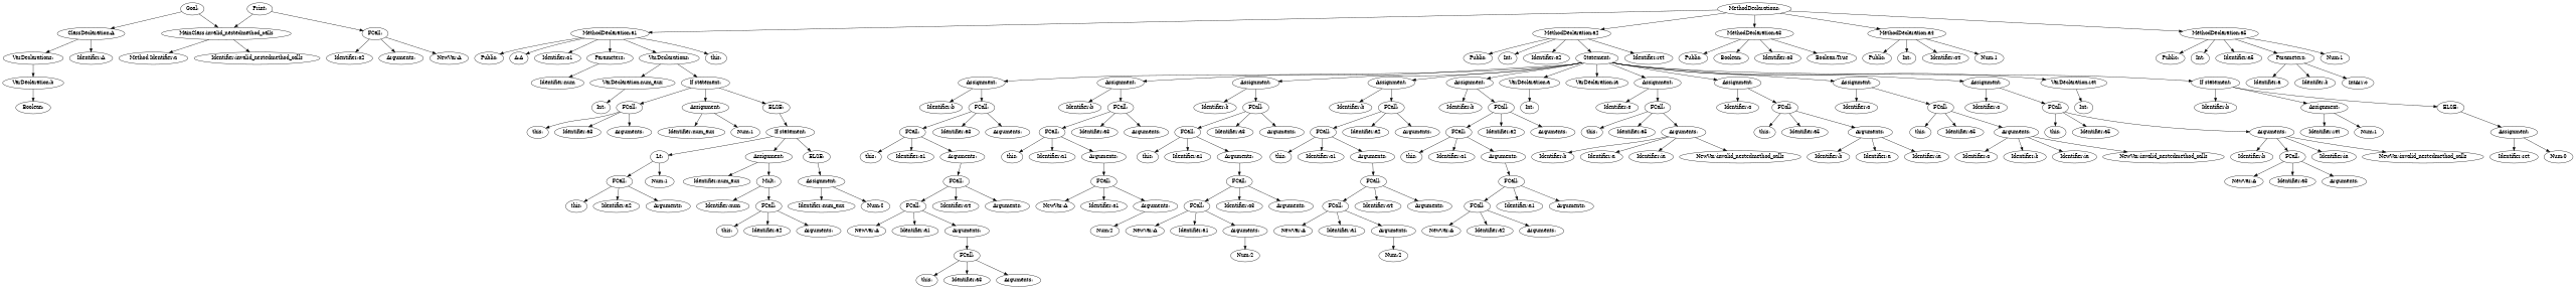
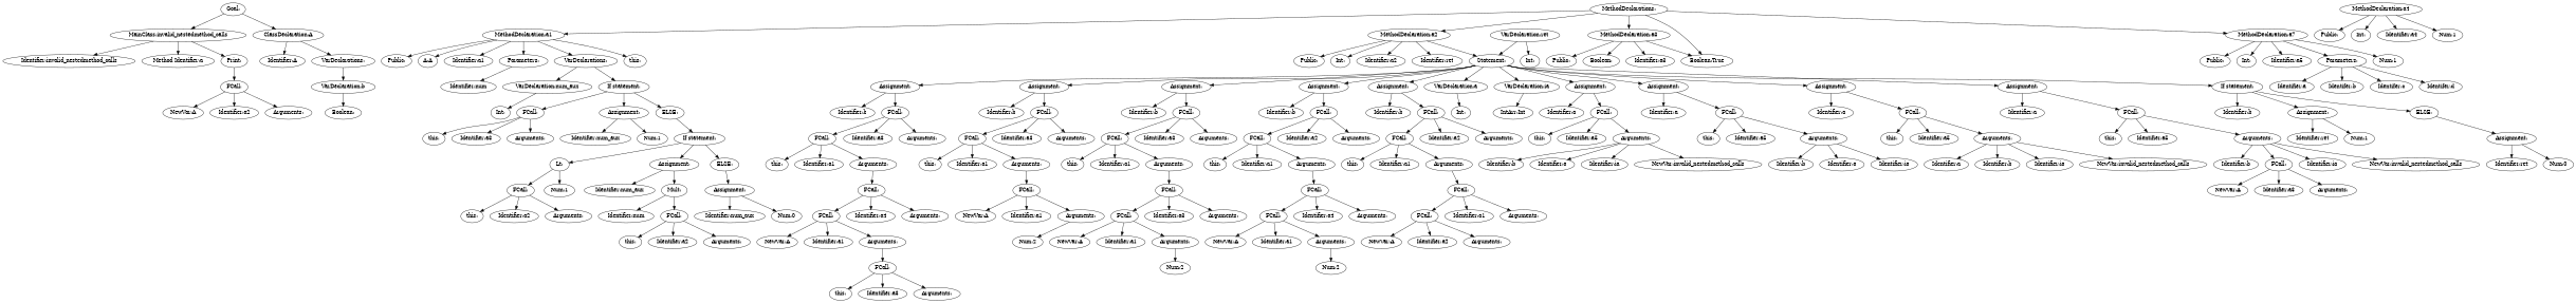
  digraph {
    n1 [label="Goal:"]
    n2 [label="MainClass:invalid_nestedmethod_calls"]
    n3 [label="ClassDeclaration:A"]
    n4 [label="Identifier:invalid_nestedmethod_calls"]
    n5 [label="Method Identifier:a"]
    n6 [label="Print:"]
    n7 [label="Identifier:A"]
    n8 [label="VarDeclarations:"]
    n9 [label="FCall:"]
    n10 [label="NewVar:A"]
    n11 [label="Identifier:a2"]
    n12 [label="Arguments:"]
    n13 [label="VarDeclaration:b"]
    n14 [label="MethodDeclarations:"]
    n15 [label="MethodDeclaration:a1"]
    n16 [label="MethodDeclaration:a2"]
    n17 [label="MethodDeclaration:a3"]
    n18 [label="MethodDeclaration:a4"]
-   n19 [label="MethodDeclaration:a5"]
+   n19 [label="MethodDeclaration:a7"]
    n20 [label="Boolean:"]
    n21 [label="Public:"]
    n22 [label="A:A"]
    n23 [label="Identifier:a1"]
    n24 [label="Parameters:"]
    n25 [label="VarDeclarations:"]
    n26 [label="this:"]
    n27 [label="Public:"]
    n28 [label="Int:"]
    n29 [label="Identifier:a2"]
    n30 [label="Statement:"]
    n31 [label="Identifier:ret"]
    n32 [label="Public:"]
    n33 [label="Boolean:"]
    n34 [label="Identifier:a3"]
    n35 [label="Boolean:True"]
    n36 [label="Public:"]
    n37 [label="Int:"]
    n38 [label="Identifier:a4"]
    n39 [label="Num:1"]
    n40 [label="Public:"]
    n41 [label="Int:"]
    n42 [label="Identifier:a5"]
    n43 [label="Parameters:"]
    n44 [label="Num:1"]
    n45 [label="Identifier:num"]
    n46 [label="VarDeclaration:num_aux"]
    n47 [label="If statement:"]
    n48 [label="Int:"]
    n49 [label="FCall:"]
    n50 [label="Assignment:"]
    n51 [label="ELSE:"]
    n52 [label="this:"]
    n53 [label="Identifier:a3"]
    n54 [label="Arguments:"]
    n55 [label="Identifier:num_aux"]
    n56 [label="Num:1"]
    n57 [label="If statement:"]
    n58 [label="Lt:"]
    n59 [label="Assignment:"]
    n60 [label="ELSE:"]
    n61 [label="FCall:"]
    n62 [label="Num:1"]
    n63 [label="Identifier:num_aux"]
    n64 [label="Mult:"]
    n65 [label="Assignment:"]
    n66 [label="this:"]
    n67 [label="Identifier:a2"]
    n68 [label="Arguments:"]
    n69 [label="Identifier:num"]
    n70 [label="FCall:"]
    n71 [label="this:"]
    n72 [label="Identifier:a2"]
    n73 [label="Arguments:"]
    n74 [label="Identifier:num_aux"]
    n75 [label="Num:0"]
    n76 [label="Assignment:"]
    n77 [label="Assignment:"]
    n78 [label="Assignment:"]
    n79 [label="Assignment:"]
    n80 [label="Assignment:"]
    n81 [label="VarDeclaration:a"]
    n82 [label="VarDeclaration:ia"]
    n83 [label="Assignment:"]
    n84 [label="Assignment:"]
    n85 [label="Assignment:"]
    n86 [label="Assignment:"]
    n87 [label="VarDeclaration:ret"]
    n88 [label="If statement:"]
    n89 [label="Identifier:b"]
    n90 [label="FCall:"]
    n91 [label="Identifier:b"]
    n92 [label="FCall:"]
    n93 [label="Identifier:b"]
    n94 [label="FCall:"]
    n95 [label="Identifier:b"]
    n96 [label="FCall:"]
    n97 [label="Identifier:b"]
    n98 [label="FCall:"]
    n99 [label="Int:"]
+   n100 [label="IntArr:Int"]
    n101 [label="Identifier:a"]
    n102 [label="FCall:"]
    n103 [label="Identifier:a"]
    n104 [label="FCall:"]
    n105 [label="Identifier:a"]
    n106 [label="FCall:"]
    n107 [label="Identifier:a"]
    n108 [label="FCall:"]
    n109 [label="Int:"]
    n110 [label="Identifier:b"]
    n111 [label="Assignment:"]
    n112 [label="ELSE:"]
    n113 [label="FCall:"]
    n114 [label="Identifier:a3"]
    n115 [label="Arguments:"]
    n116 [label="this:"]
    n117 [label="Identifier:a1"]
    n118 [label="Arguments:"]
    n119 [label="FCall:"]
    n120 [label="FCall:"]
    n121 [label="Identifier:a4"]
    n122 [label="Arguments:"]
    n123 [label="NewVar:A"]
    n124 [label="Identifier:a1"]
    n125 [label="Arguments:"]
    n126 [label="FCall:"]
    n127 [label="this:"]
    n128 [label="Identifier:a3"]
    n129 [label="Arguments:"]
    n130 [label="FCall:"]
    n131 [label="Identifier:a3"]
    n132 [label="Arguments:"]
    n133 [label="this:"]
    n134 [label="Identifier:a1"]
    n135 [label="Arguments:"]
    n136 [label="FCall:"]
    n137 [label="NewVar:A"]
    n138 [label="Identifier:a1"]
    n139 [label="Arguments:"]
    n140 [label="Num:2"]
    n141 [label="FCall:"]
    n142 [label="Identifier:a3"]
    n143 [label="Arguments:"]
    n144 [label="this:"]
    n145 [label="Identifier:a1"]
    n146 [label="Arguments:"]
    n147 [label="FCall:"]
    n148 [label="FCall:"]
    n149 [label="Identifier:a3"]
    n150 [label="Arguments:"]
    n151 [label="NewVar:A"]
    n152 [label="Identifier:a1"]
    n153 [label="Arguments:"]
    n154 [label="Num:2"]
    n155 [label="FCall:"]
    n156 [label="Identifier:a2"]
    n157 [label="Arguments:"]
    n158 [label="this:"]
    n159 [label="Identifier:a1"]
    n160 [label="Arguments:"]
    n161 [label="FCall:"]
    n162 [label="FCall:"]
    n163 [label="Identifier:a4"]
    n164 [label="Arguments:"]
    n165 [label="NewVar:A"]
    n166 [label="Identifier:a1"]
    n167 [label="Arguments:"]
    n168 [label="Num:2"]
    n169 [label="FCall:"]
    n170 [label="Identifier:a2"]
    n171 [label="Arguments:"]
    n172 [label="this:"]
    n173 [label="Identifier:a1"]
    n174 [label="Arguments:"]
    n175 [label="FCall:"]
    n176 [label="FCall:"]
    n177 [label="Identifier:a1"]
    n178 [label="Arguments:"]
    n179 [label="NewVar:A"]
    n180 [label="Identifier:a2"]
    n181 [label="Arguments:"]
    n182 [label="this:"]
    n183 [label="Identifier:a5"]
    n184 [label="Arguments:"]
    n185 [label="Identifier:b"]
    n186 [label="Identifier:a"]
    n187 [label="Identifier:ia"]
    n188 [label="NewVar:invalid_nestedmethod_calls"]
    n189 [label="this:"]
    n190 [label="Identifier:a5"]
    n191 [label="Arguments:"]
    n192 [label="Identifier:b"]
    n193 [label="Identifier:a"]
    n194 [label="Identifier:ia"]
    n195 [label="this:"]
    n196 [label="Identifier:a5"]
    n197 [label="Arguments:"]
    n198 [label="Identifier:a"]
    n199 [label="Identifier:b"]
    n200 [label="Identifier:ia"]
    n201 [label="NewVar:invalid_nestedmethod_calls"]
    n202 [label="this:"]
    n203 [label="Identifier:a5"]
    n204 [label="Arguments:"]
    n205 [label="Identifier:b"]
    n206 [label="FCall:"]
    n207 [label="Identifier:ia"]
    n208 [label="NewVar:invalid_nestedmethod_calls"]
    n209 [label="NewVar:A"]
    n210 [label="Identifier:a3"]
    n211 [label="Arguments:"]
    n212 [label="Identifier:ret"]
    n213 [label="Num:1"]
    n214 [label="Assignment:"]
    n215 [label="Identifier:ret"]
    n216 [label="Num:0"]
    n217 [label="Identifier:a"]
    n218 [label="Identifer:b"]
-   n219 [label="IntArr:c"]
+   n219 [label="Identifer:c"]
+   n220 [label="Identifer:d"]
    n1 -> n2
    n1 -> n3
    n2 -> n4
    n2 -> n5
-   n6 -> n2
+   n2 -> n6
    n3 -> n7
    n3 -> n8
    n6 -> n9
    n8 -> n13
    n9 -> n10
    n9 -> n11
    n9 -> n12
    n13 -> n20
    n14 -> n15
    n14 -> n16
    n14 -> n17
-   n14 -> n18
+   n14 -> n35
    n14 -> n19
    n15 -> n21
    n15 -> n22
    n15 -> n23
    n15 -> n24
    n15 -> n25
    n15 -> n26
    n16 -> n27
    n16 -> n28
    n16 -> n29
    n16 -> n30
    n16 -> n31
    n17 -> n32
    n17 -> n33
    n17 -> n34
    n17 -> n35
    n18 -> n36
    n18 -> n37
    n18 -> n38
    n18 -> n39
    n19 -> n40
    n19 -> n41
    n19 -> n42
    n19 -> n43
    n19 -> n44
    n24 -> n45
    n25 -> n46
    n25 -> n47
    n30 -> n76
    n30 -> n77
    n30 -> n78
    n30 -> n79
    n30 -> n80
    n30 -> n81
    n30 -> n82
    n30 -> n83
    n30 -> n84
    n30 -> n85
    n30 -> n86
-   n30 -> n87
+   n87 -> n30
    n30 -> n88
    n43 -> n217
    n43 -> n218
    n43 -> n219
+   n43 -> n220
    n46 -> n48
    n47 -> n49
    n47 -> n50
    n47 -> n51
    n49 -> n52
    n49 -> n53
    n49 -> n54
    n50 -> n55
    n50 -> n56
    n51 -> n57
    n57 -> n58
    n57 -> n59
    n57 -> n60
    n58 -> n61
    n58 -> n62
    n59 -> n63
    n59 -> n64
    n60 -> n65
    n61 -> n66
    n61 -> n67
    n61 -> n68
    n64 -> n69
    n64 -> n70
    n65 -> n74
    n65 -> n75
    n70 -> n71
    n70 -> n72
    n70 -> n73
    n76 -> n89
    n76 -> n90
    n77 -> n91
    n77 -> n92
    n78 -> n93
    n78 -> n94
    n79 -> n95
    n79 -> n96
    n80 -> n97
    n80 -> n98
    n81 -> n99
+   n82 -> n100
    n83 -> n101
    n83 -> n102
    n84 -> n103
    n84 -> n104
    n85 -> n105
    n85 -> n106
    n86 -> n107
    n86 -> n108
    n87 -> n109
    n88 -> n110
    n88 -> n111
    n88 -> n112
    n90 -> n113
    n90 -> n114
    n90 -> n115
    n92 -> n130
    n92 -> n131
    n92 -> n132
    n94 -> n141
    n94 -> n142
    n94 -> n143
    n96 -> n155
    n96 -> n156
    n96 -> n157
    n98 -> n169
    n98 -> n170
    n98 -> n171
    n102 -> n182
    n102 -> n183
    n102 -> n184
    n104 -> n189
    n104 -> n190
    n104 -> n191
    n106 -> n195
    n106 -> n196
    n106 -> n197
    n108 -> n202
    n108 -> n203
    n108 -> n204
    n111 -> n212
    n111 -> n213
    n112 -> n214
    n113 -> n116
    n113 -> n117
    n113 -> n118
    n118 -> n119
    n119 -> n120
    n119 -> n121
    n119 -> n122
    n120 -> n123
    n120 -> n124
    n120 -> n125
    n125 -> n126
    n126 -> n127
    n126 -> n128
    n126 -> n129
    n130 -> n133
    n130 -> n134
    n130 -> n135
    n135 -> n136
    n136 -> n137
    n136 -> n138
    n136 -> n139
    n139 -> n140
    n141 -> n144
    n141 -> n145
    n141 -> n146
    n146 -> n147
    n147 -> n148
    n147 -> n149
    n147 -> n150
    n148 -> n151
    n148 -> n152
    n148 -> n153
    n153 -> n154
    n155 -> n158
    n155 -> n159
    n155 -> n160
    n160 -> n161
    n161 -> n162
    n161 -> n163
    n161 -> n164
    n162 -> n165
    n162 -> n166
    n162 -> n167
    n167 -> n168
    n169 -> n172
    n169 -> n173
    n169 -> n174
    n174 -> n175
    n175 -> n176
    n175 -> n177
    n175 -> n178
    n176 -> n179
    n176 -> n180
    n176 -> n181
    n184 -> n185
    n184 -> n186
    n184 -> n187
    n184 -> n188
    n191 -> n192
    n191 -> n193
    n191 -> n194
    n197 -> n198
    n197 -> n199
    n197 -> n200
    n197 -> n201
    n204 -> n205
    n204 -> n206
    n204 -> n207
    n204 -> n208
    n206 -> n209
    n206 -> n210
    n206 -> n211
    n214 -> n215
    n214 -> n216
  }
